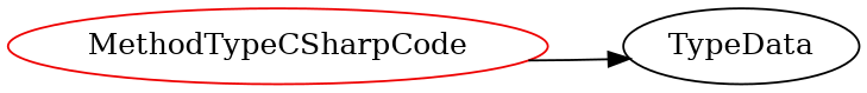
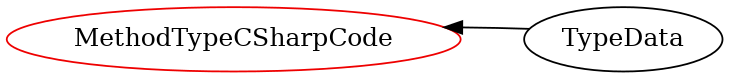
  digraph {
    rankdir=LR
    n1 [color=red2 label=MethodTypeCSharpCode shape=oval]
    TypeData
-   n1 -> TypeData
+   TypeData -> n1
  }
